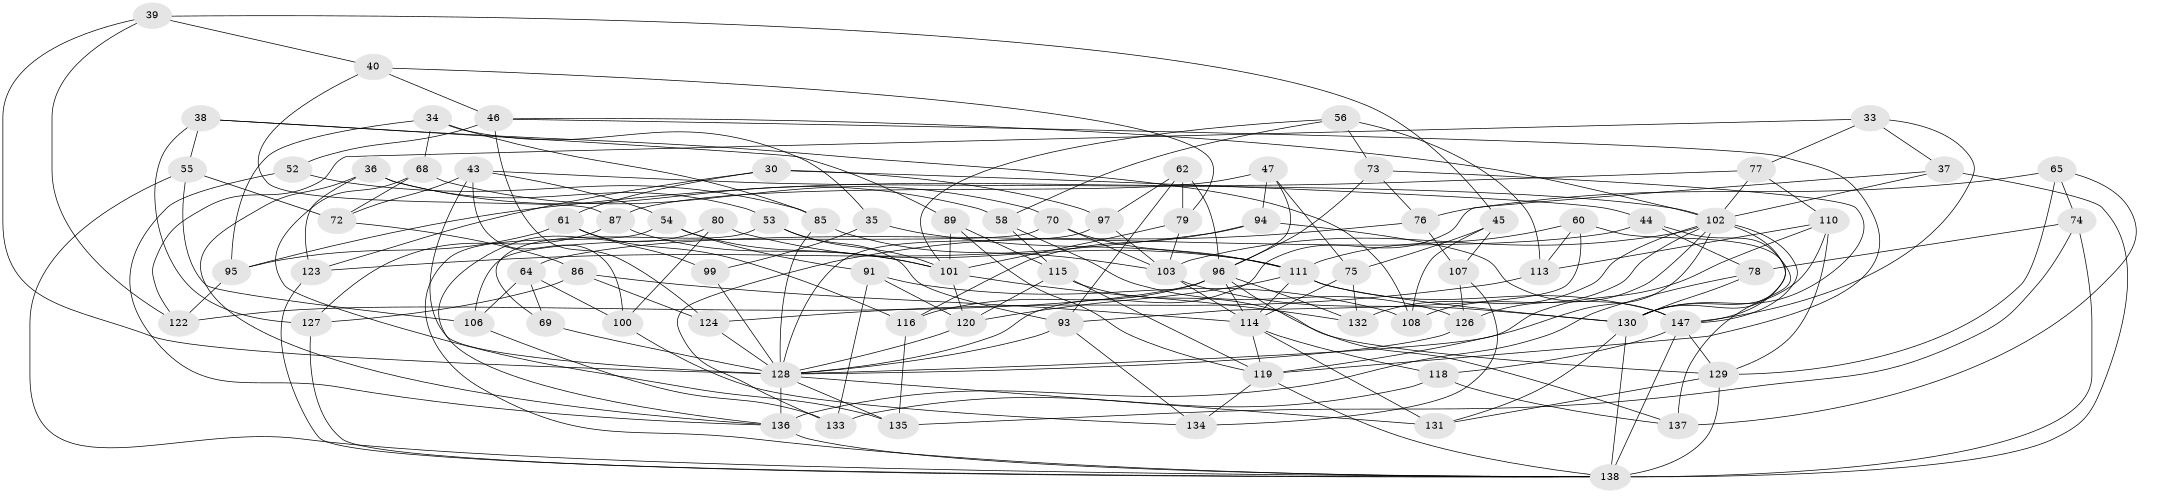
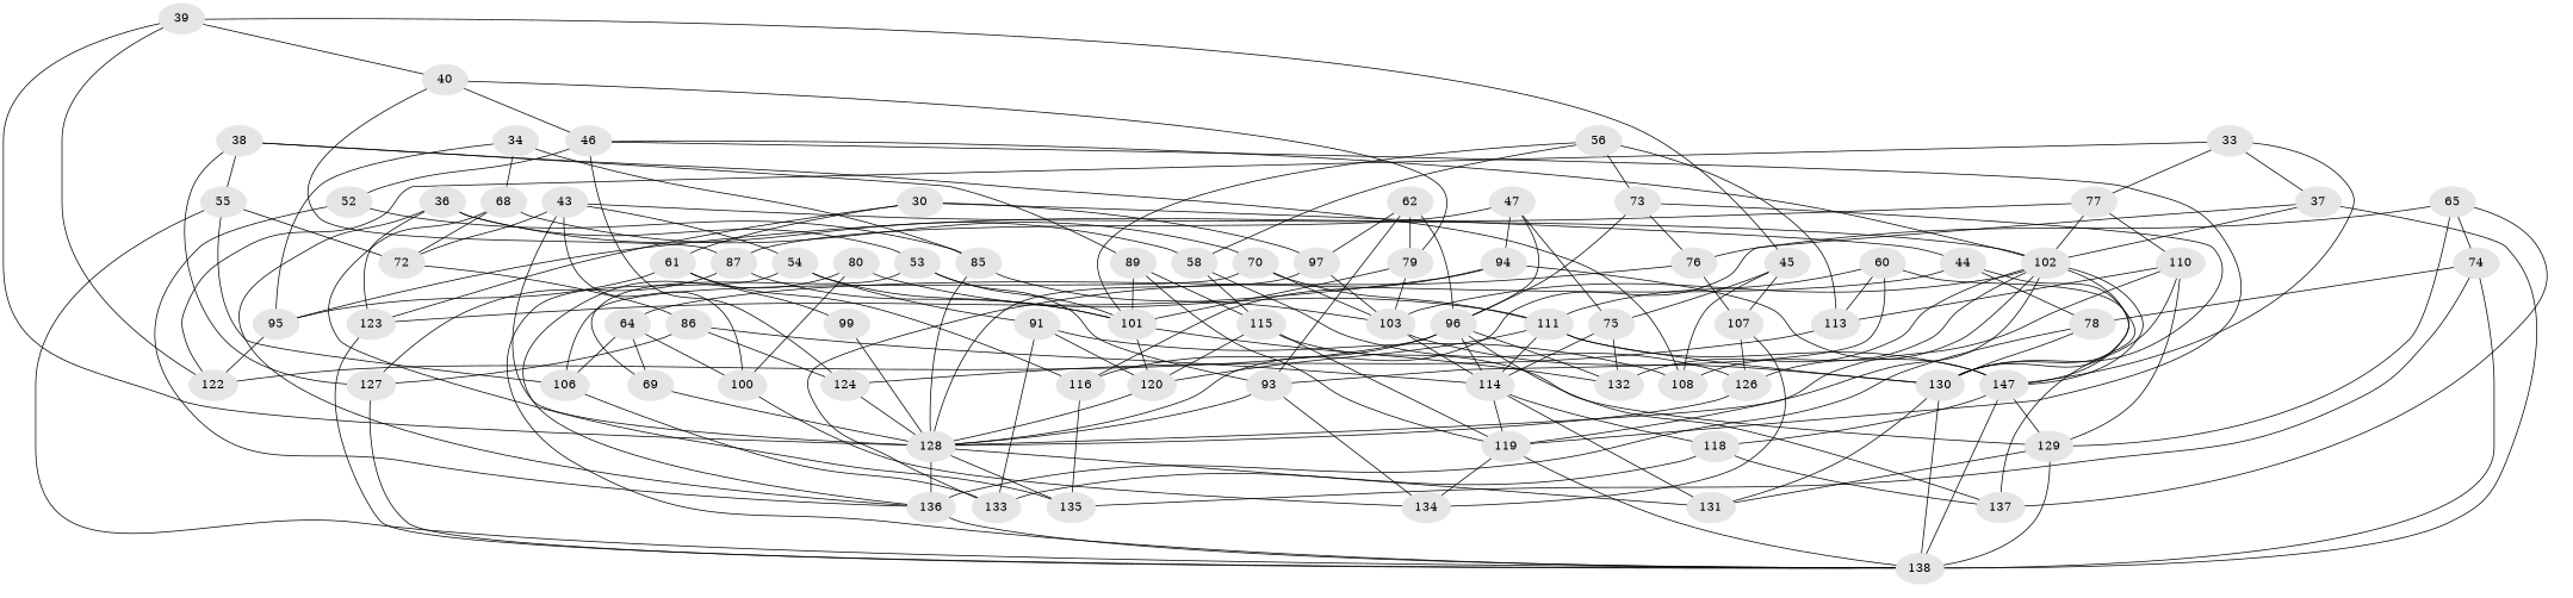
  graph {
    node [color=gray90 style=filled]
    30
    44
    61
    97
    123
    n6 [label=147 super="+112+57"]
    64
    78
    95
    99
    116
    128 [super="+1+27+10+121"]
    103 [super="+48"]
    138 [super="+21+50+88"]
    33
    37
    77
    122
    102 [super="+59+92"]
    110 [super="+42"]
    129 [super="+90"]
    118
    34
-   35
    68
    85
    111 [super="+67+104"]
    72
    70
    135
    130 [super="+66+109"]
    114 [super="+32"]
    120 [super="+7"]
    36
    53
    58
    136 [super="+125"]
    69
    93 [super="+71"]
    101 [super="+41"]
    115 [super="+81"]
    126
    108
    119 [super="+28+84"]
    132
    131
    38
    55
    89
    127
    106
    39
    40
    45
    46 [super="+13"]
    79
    87
    75
    107
    52
    124
    43 [super="+25"]
    54
    100
    91
    86
    134
    47
    94
    96 [super="+11+83"]
    137
    133
    56
    73
    113
    76
    60
    62
    65
    74
    80
    30 -- 44
    30 -- 61
    30 -- 97
    30 -- 123
    44 -- n6
    44 -- 64
    44 -- 78
    61 -- 95
    61 -- 99
    61 -- 116
    97 -- 128
    97 -- 103
    123 -- 138
    n6 -- 138 [weight=2]
    n6 -- 129 [weight=2]
    n6 -- 118
    64 -- 69
    64 -- 106
    64 -- 100
    78 -- 130
    78 -- 136
    95 -- 122
    99 -- 128 [weight=2]
    116 -- 135
    128 -- 135
    128 -- 136 [weight=2]
    128 -- 131
    103 -- 130
    103 -- 114 [weight=2]
    33 -- n6
    33 -- 37
    33 -- 77
    33 -- 122
    37 -- 128
    37 -- 138
    37 -- 102
    77 -- 95
    77 -- 102
    77 -- 110
    102 -- n6
    102 -- 103
    102 -- 130 [weight=3]
    102 -- 126
    102 -- 108
    102 -- 119
    102 -- 132
    110 -- 128
    110 -- 129
    110 -- 130 [weight=2]
    110 -- 113
    129 -- 138 [weight=2]
    129 -- 131
    118 -- 137
    118 -- 133
    34 -- 95
-   34 -- 35
    34 -- 68
    34 -- 85
-   35 -- 99
-   35 -- 111 [weight=2]
    68 -- 72
    68 -- 70
    68 -- 135
    85 -- 128
    85 -- 103
    111 -- n6 [weight=3]
    111 -- 130 [weight=2]
    111 -- 114 [weight=2]
    111 -- 120
    72 -- 86
    70 -- 103
    70 -- 111
    70 -- 106
    130 -- 138 [weight=3]
    130 -- 131
    114 -- 118
    114 -- 119
    114 -- 131
    120 -- 128
    36 -- 123
    36 -- 53
    36 -- 58
    36 -- 136
    53 -- 69
    53 -- 93
    53 -- 101
    58 -- 115
    58 -- 126
    136 -- 138 [weight=2]
    69 -- 128 [weight=2]
    93 -- 128 [weight=2]
    93 -- 134
    101 -- 120
    101 -- 132
    115 -- 129
    115 -- 120 [weight=2]
    115 -- 119
    126 -- 128
    119 -- 138 [weight=2]
    119 -- 134
    38 -- 108
    38 -- 55
    38 -- 89
    38 -- 127
    55 -- 138
    55 -- 72
    55 -- 106
    89 -- 101
    89 -- 115
    89 -- 119
    127 -- 138
    106 -- 133
    39 -- 128
    39 -- 122
    39 -- 40
    39 -- 45
    40 -- 46
    40 -- 79
    40 -- 87
    45 -- 108
    45 -- 75
    45 -- 107
    46 -- 102
    46 -- 119
    46 -- 52 [weight=2]
    46 -- 124
    79 -- 103
    79 -- 101
    87 -- 101
    87 -- 127
    75 -- 114
    75 -- 132
    107 -- 126
    107 -- 134
    52 -- 85
    52 -- 136
    124 -- 128
    43 -- 128 [weight=2]
    43 -- 102
    43 -- 72
    43 -- 54
    43 -- 100
    54 -- 138
    54 -- 101
    54 -- 91
    100 -- 134
    91 -- 120
    91 -- 108
    91 -- 133
    86 -- 114
    86 -- 127
    86 -- 124
    47 -- 87
    47 -- 75
    47 -- 94
    47 -- 96
    94 -- 123
    94 -- n6
    94 -- 116
    96 -- 116
    96 -- 122
    96 -- 114
    96 -- 132
    96 -- 137
    56 -- 58
    56 -- 101
    56 -- 73
    56 -- 113
    73 -- 130
    73 -- 96
    73 -- 76
    113 -- 124
    76 -- 107
    76 -- 133
    60 -- 111
    60 -- 93
    60 -- 137
    60 -- 113
    62 -- 97
    62 -- 93
    62 -- 79
    62 -- 96
    65 -- 129
    65 -- 137
    65 -- 76
    65 -- 74
    74 -- 78
    74 -- 138
    74 -- 135
    80 -- 111 [weight=2]
    80 -- 136
    80 -- 100
  }
